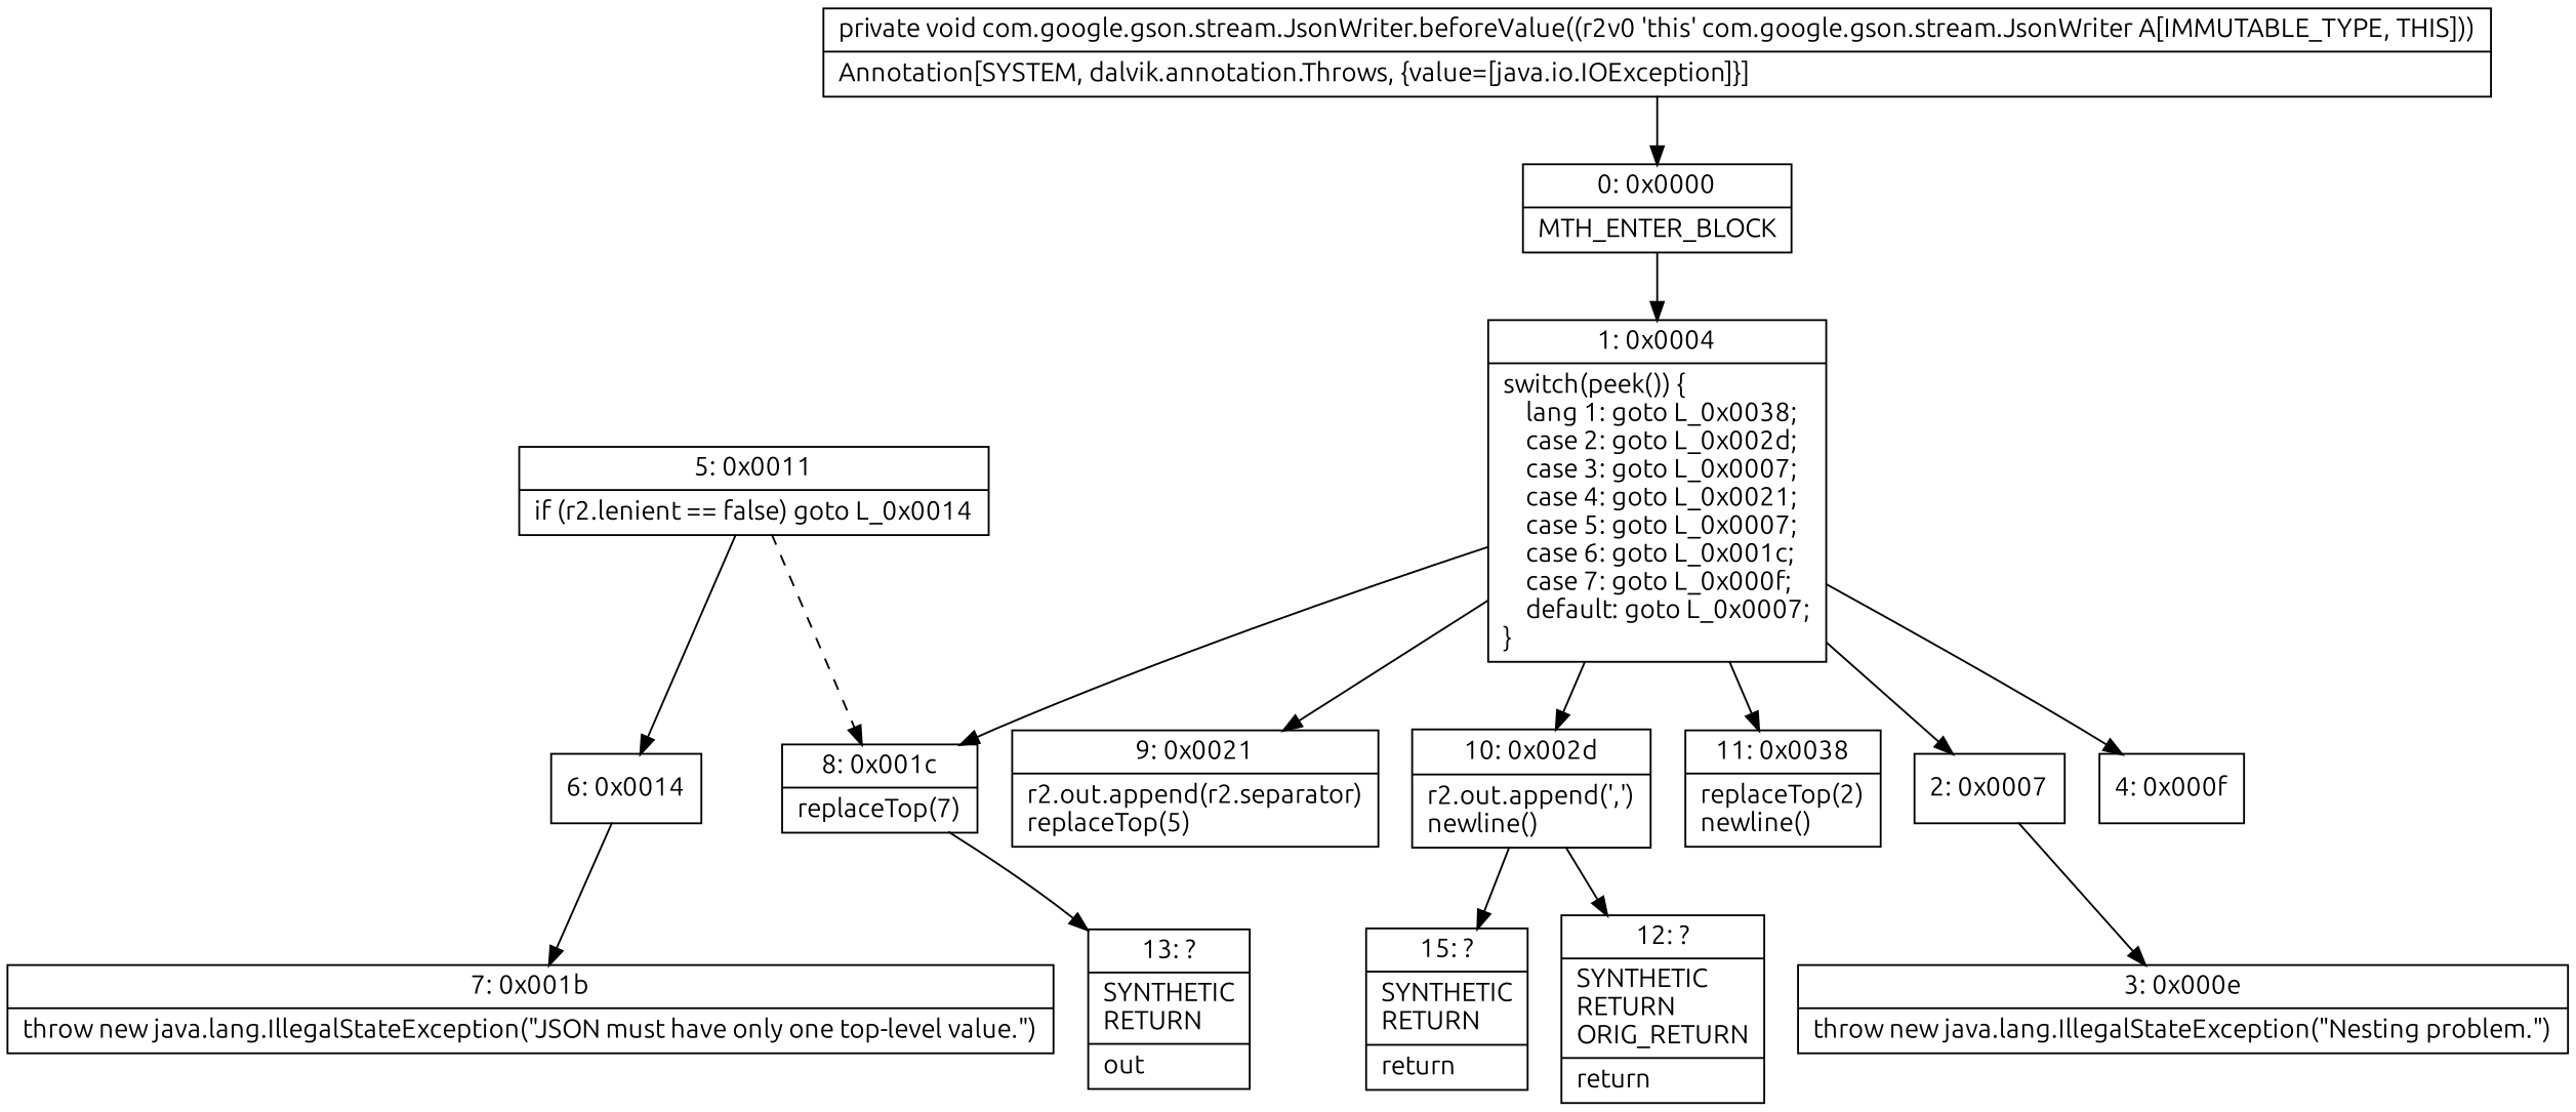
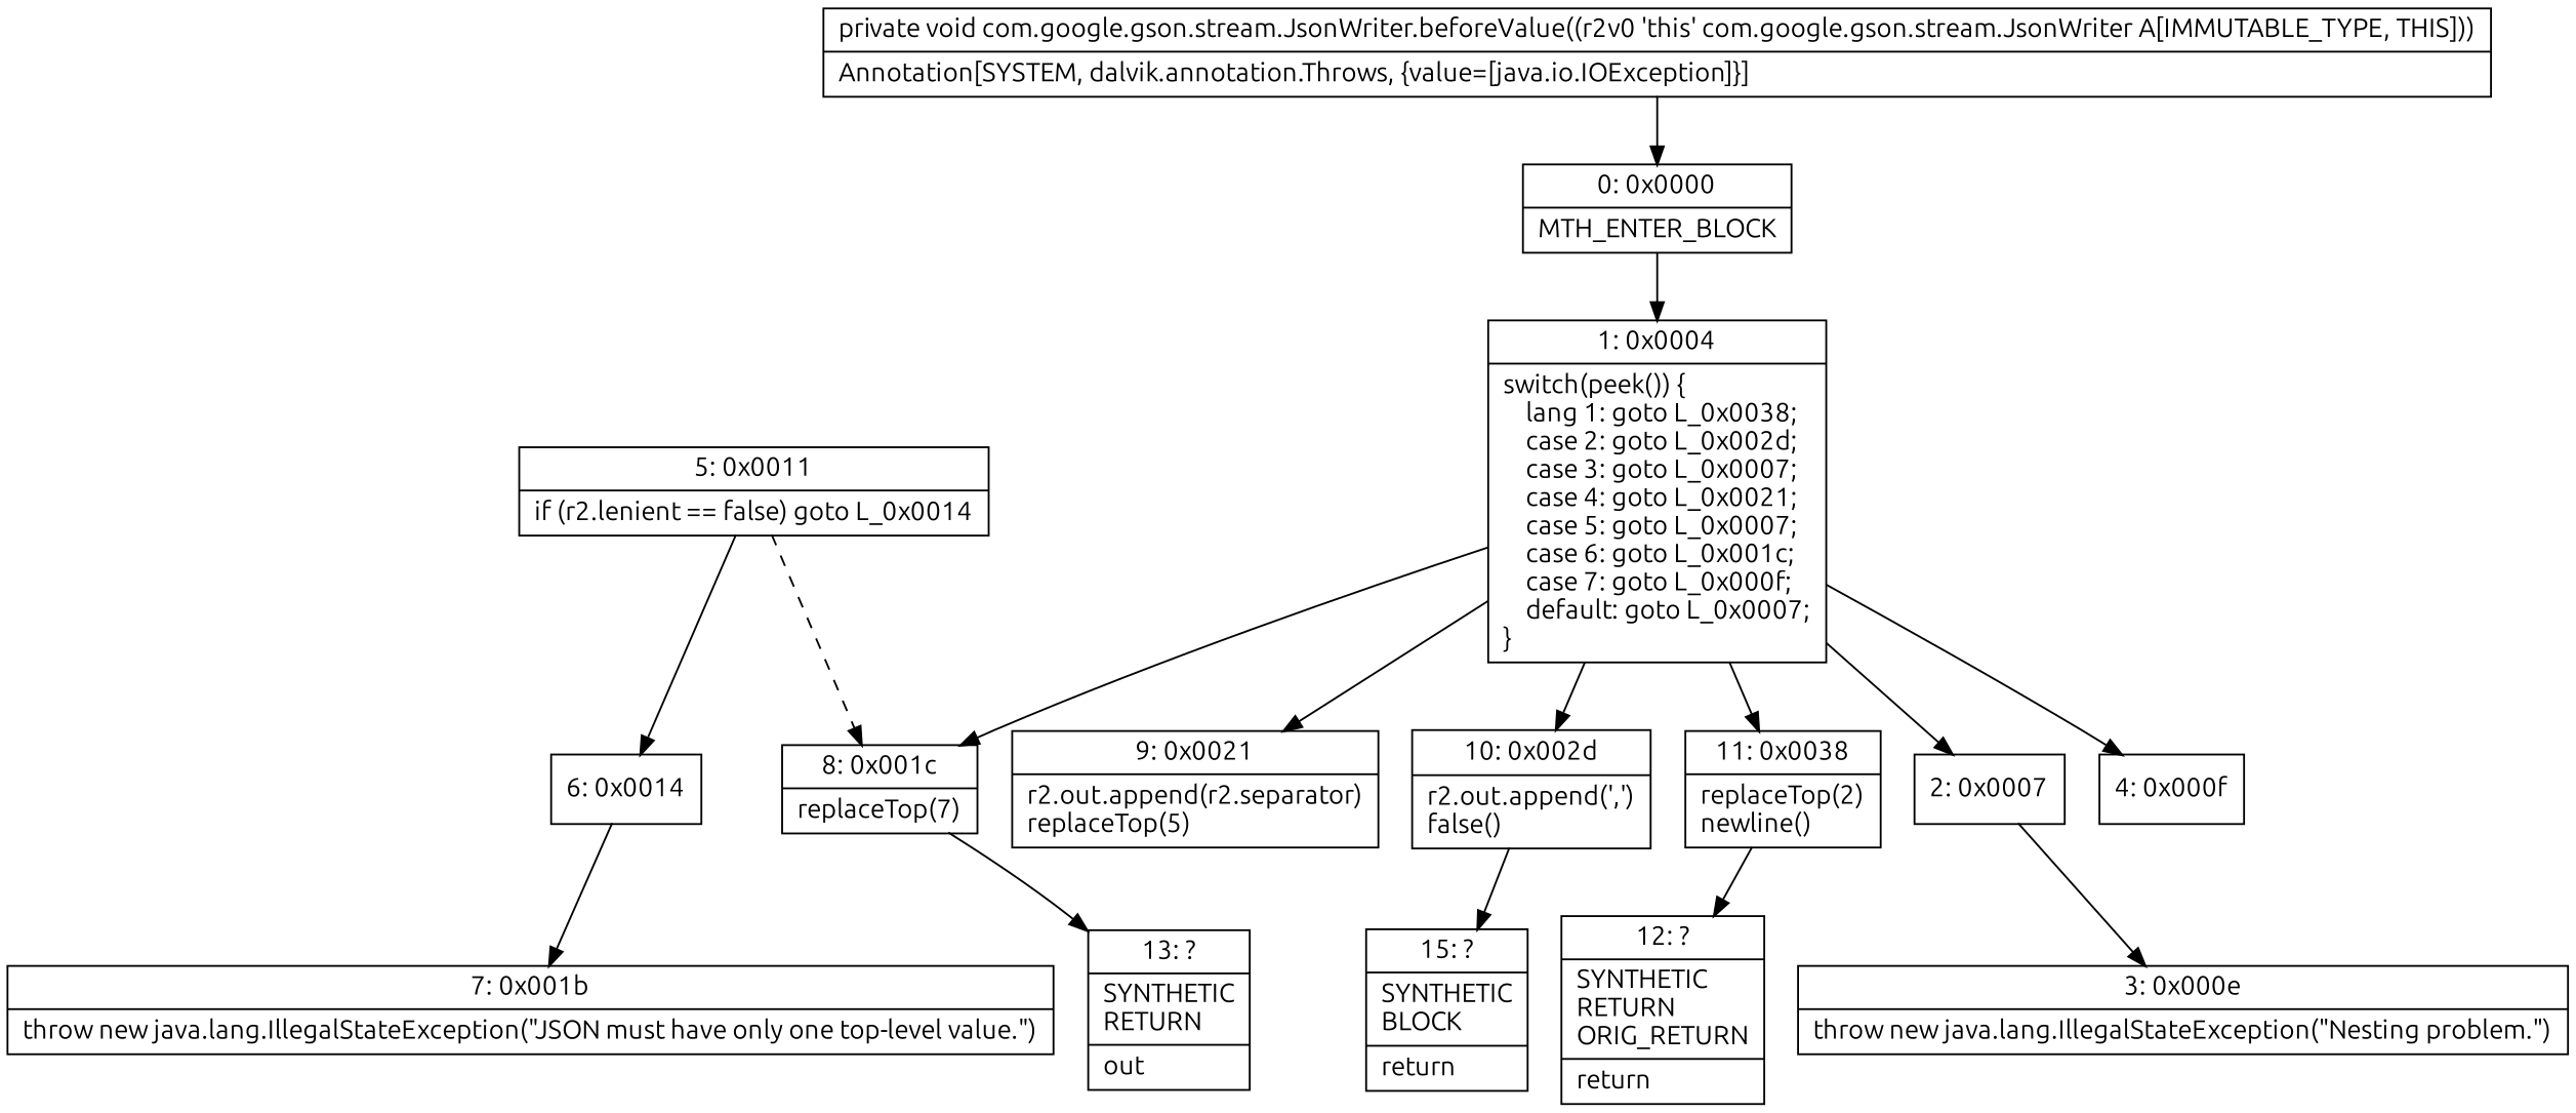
  digraph {
    fontname=Ubuntu
    node [fontname=Ubuntu shape=record]
    edge [fontname=Ubuntu]
    n1 [label="{0\:\ 0x0000|MTH_ENTER_BLOCK\l}"]
    n2 [label="{1\:\ 0x0004|switch(peek()) \{\l    lang 1: goto L_0x0038;\l    case 2: goto L_0x002d;\l    case 3: goto L_0x0007;\l    case 4: goto L_0x0021;\l    case 5: goto L_0x0007;\l    case 6: goto L_0x001c;\l    case 7: goto L_0x000f;\l    default: goto L_0x0007;\l\}\l}"]
    n3 [label="{2\:\ 0x0007}"]
    n4 [label="{4\:\ 0x000f}"]
    n5 [label="{8\:\ 0x001c|replaceTop(7)\l}"]
    n6 [label="{9\:\ 0x0021|r2.out.append(r2.separator)\lreplaceTop(5)\l}"]
-   n7 [label="{10\:\ 0x002d|r2.out.append(',')\lnewline()\l}"]
+   n7 [label="{10\:\ 0x002d|r2.out.append(',')\lfalse()\l}"]
    n8 [label="{11\:\ 0x0038|replaceTop(2)\lnewline()\l}"]
    n9 [label="{3\:\ 0x000e|throw new java.lang.IllegalStateException(\"Nesting problem.\")\l}"]
    n10 [label="{13\:\ ?|SYNTHETIC\lRETURN\l|out\l}"]
-   n11 [label="{15\:\ ?|SYNTHETIC\lRETURN\l|return\l}"]
+   n11 [label="{15\:\ ?|SYNTHETIC\lBLOCK\l|return\l}"]
    n12 [label="{12\:\ ?|SYNTHETIC\lRETURN\lORIG_RETURN\l|return\l}"]
    n13 [label="{5\:\ 0x0011|if (r2.lenient == false) goto L_0x0014\l}"]
    n14 [label="{6\:\ 0x0014}"]
    n15 [label="{7\:\ 0x001b|throw new java.lang.IllegalStateException(\"JSON must have only one top\-level value.\")\l}"]
    n16 [label="{private void com.google.gson.stream.JsonWriter.beforeValue((r2v0 'this' com.google.gson.stream.JsonWriter A[IMMUTABLE_TYPE, THIS]))  | Annotation[SYSTEM, dalvik.annotation.Throws, \{value=[java.io.IOException]\}]\l}"]
    n1 -> n2
    n2 -> n3
    n2 -> n4
    n2 -> n5
    n2 -> n6
    n2 -> n7
    n2 -> n8
    n3 -> n9
    n5 -> n10
    n7 -> n11
-   n7 -> n12
+   n8 -> n12
    n13 -> n5 [style=dashed]
    n13 -> n14
    n14 -> n15
    n16 -> n1
  }
